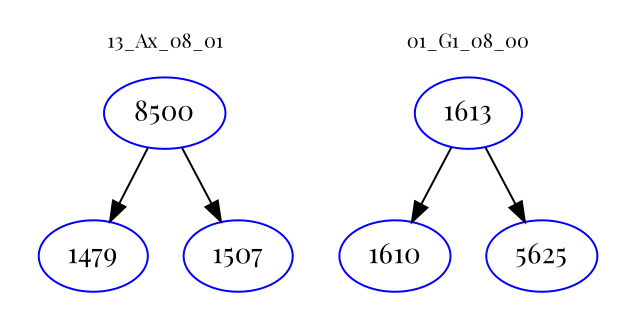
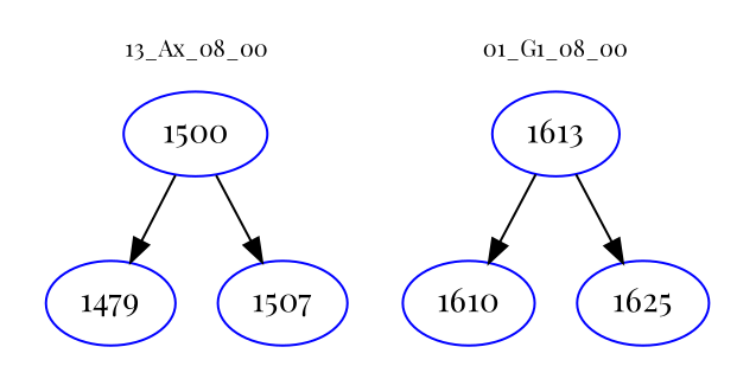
  digraph {
    fontname="Playfair Display"
    node [color=blue fontname="Playfair Display"]
    edge [color=black fontname="Playfair Display"]
-   n1 [label=8500]
+   n1 [label=1500]
    n2 [label=1479]
    n3 [label=1507]
    n4 [label=1613]
    n5 [label=1610]
-   n6 [label=5625]
+   n6 [label=1625]
    subgraph cluster_1 {
      color=white
      fontsize=10
-     label="13_Ax_08_01"
+     label="13_Ax_08_00"
      n1
      n2
      n3
    }
    subgraph cluster_2 {
      color=white
      fontsize=10
      label="01_G1_08_00"
      n4
      n5
      n6
    }
    n1 -> n2
    n1 -> n3
    n4 -> n5
    n4 -> n6
  }
